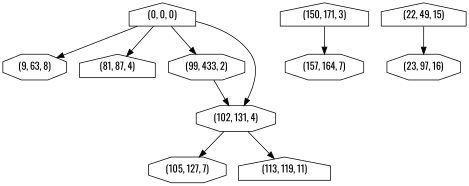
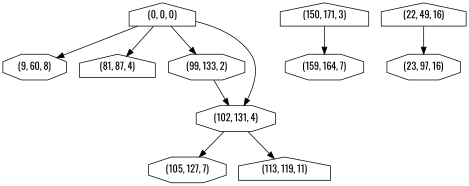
  digraph {
    fontname=Oswald
    node [fontname=Oswald shape=octagon]
    edge [fontname=Oswald]
    "(0, 0, 0)" [shape=house]
-   "(9, 60, 8)" [label="(9, 63, 8)"]
+   "(9, 60, 8)"
    n3 [label="(81, 87, 4)" shape=house]
-   "(99, 133, 2)" [label="(99, 433, 2)"]
+   "(99, 133, 2)"
    "(102, 131, 4)"
    "(150, 171, 3)" [shape=house]
-   "(157, 164, 7)"
-   "(22, 49, 15)" [shape=house]
+   "(157, 164, 7)" [label="(159, 164, 7)"]
+   "(22, 49, 15)" [shape=house label="(22, 49, 16)"]
    n9 [label="(23, 97, 16)"]
    "(105, 127, 7)"
    "(113, 119, 11)" [shape=house]
    "(0, 0, 0)" -> "(9, 60, 8)"
    "(0, 0, 0)" -> n3
    "(0, 0, 0)" -> "(99, 133, 2)"
    "(0, 0, 0)" -> "(102, 131, 4)"
    "(99, 133, 2)" -> "(102, 131, 4)"
    "(102, 131, 4)" -> "(105, 127, 7)"
    "(102, 131, 4)" -> "(113, 119, 11)"
    "(150, 171, 3)" -> "(157, 164, 7)"
    "(22, 49, 15)" -> n9
  }
